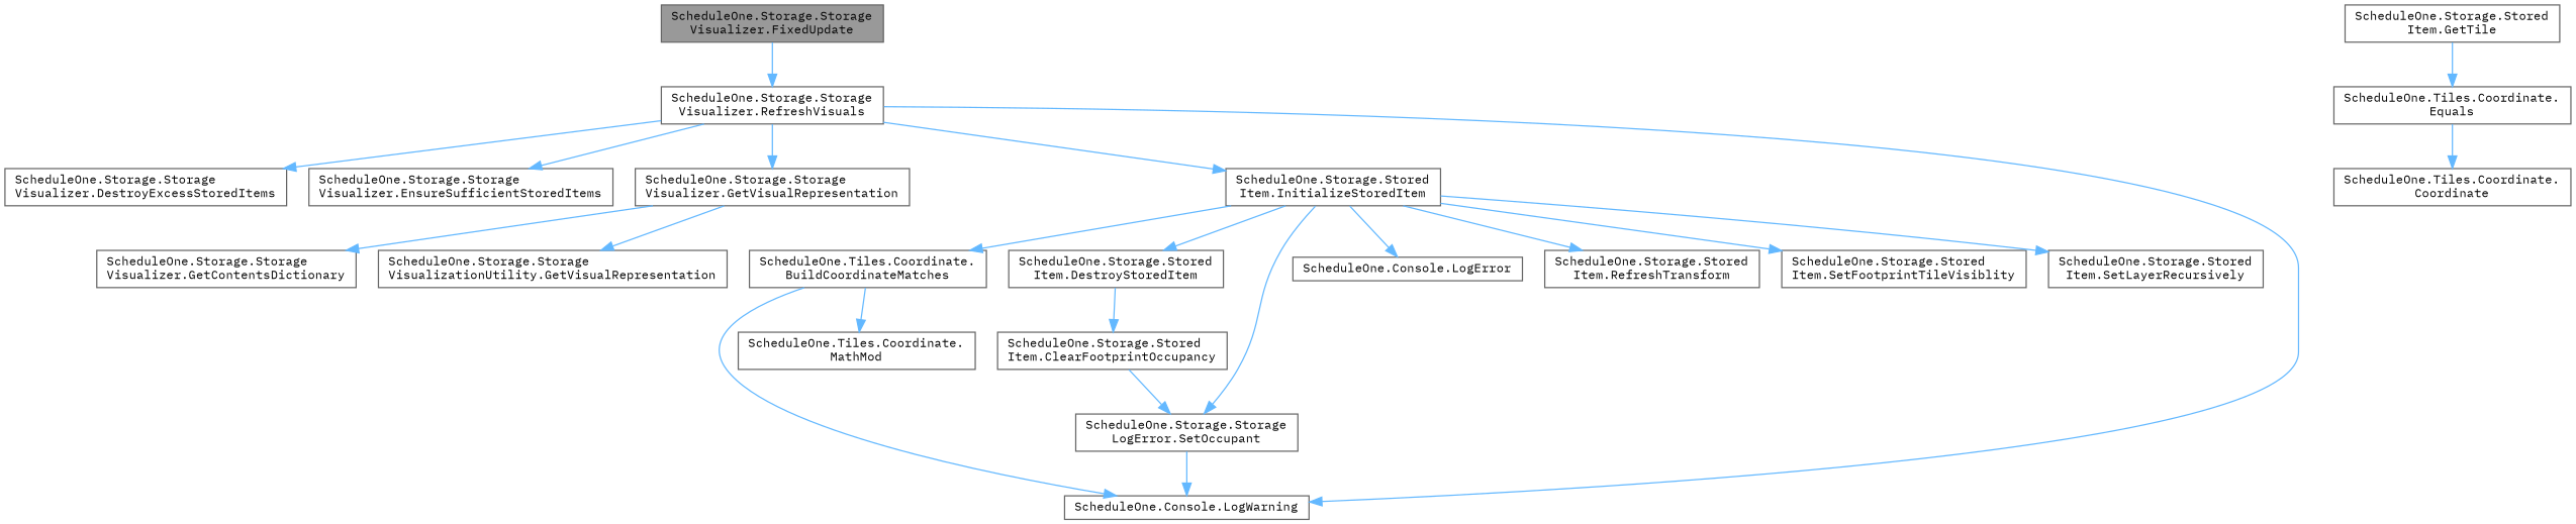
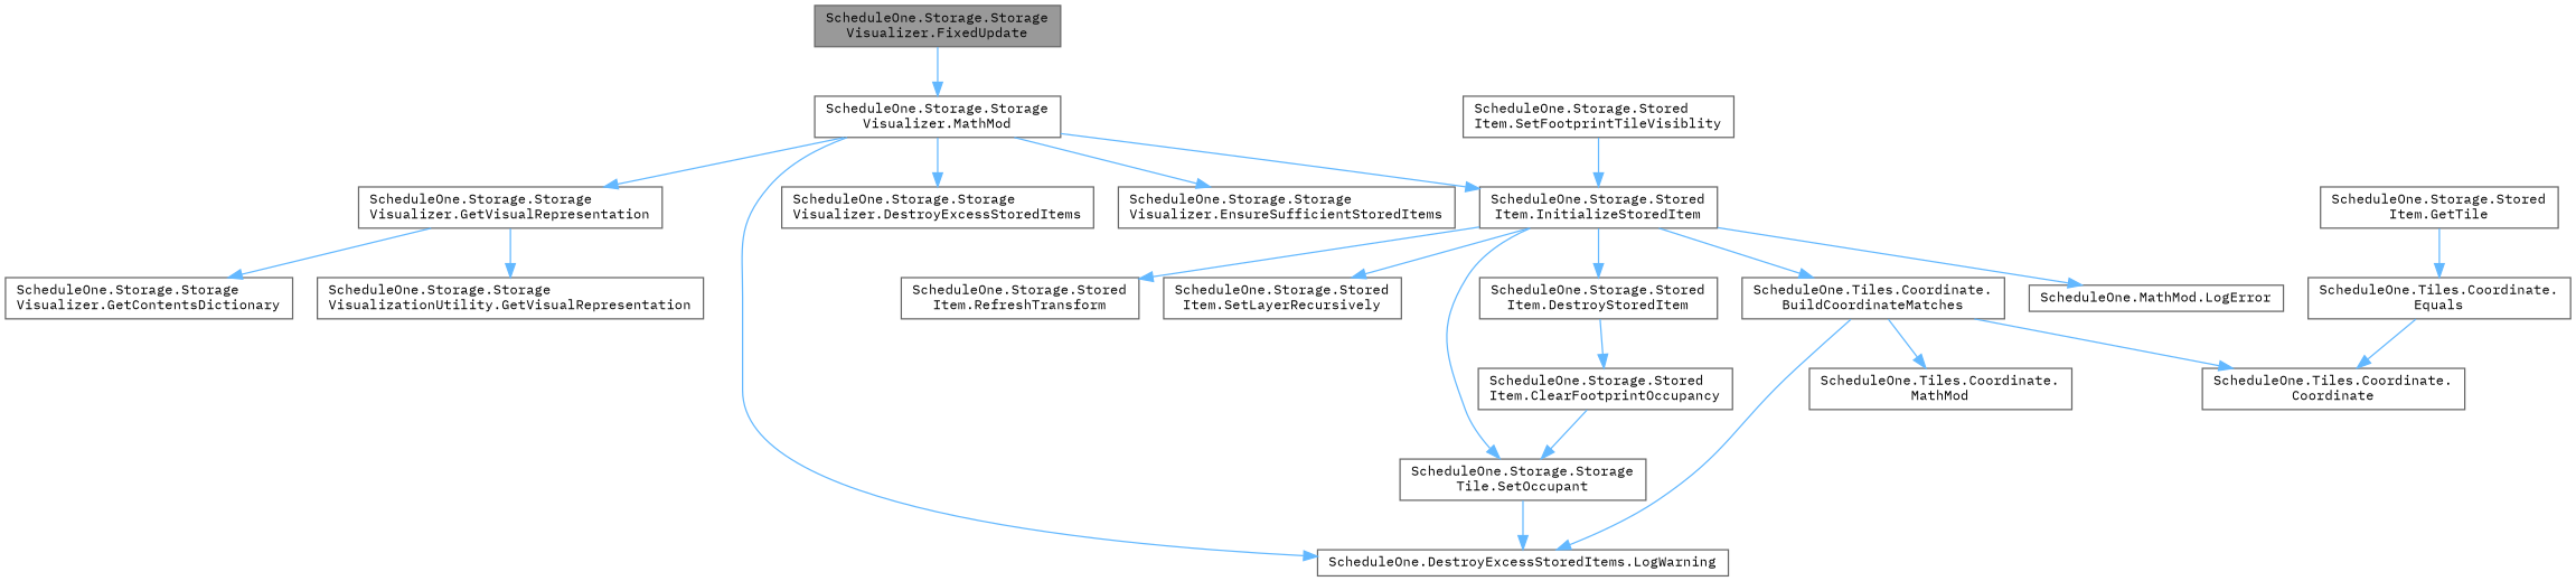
  digraph {
    fontname="IBM Plex Mono"
    rankdir=TB
    node [color=grey40 fillcolor=white fontname="IBM Plex Mono" fontsize=10 shape=box style=filled]
    edge [color=steelblue1 fontname="IBM Plex Mono" fontsize=10 labelfontname=Helvetica labelfontsize=10 style=solid]
    n1 [color=gray40 fillcolor=grey60 fontcolor=black height=0.2 label="ScheduleOne.Storage.Storage\lVisualizer.FixedUpdate" width=0.4]
-   n2 [height=0.2 label="ScheduleOne.Storage.Storage\lVisualizer.RefreshVisuals" width=0.4]
+   n2 [height=0.2 label="ScheduleOne.Storage.Storage\lVisualizer.MathMod" width=0.4]
    n3 [height=0.2 label="ScheduleOne.Storage.Storage\lVisualizer.DestroyExcessStoredItems" width=0.4]
    n4 [height=0.2 label="ScheduleOne.Storage.Storage\lVisualizer.EnsureSufficientStoredItems" width=0.4]
    n5 [height=0.2 label="ScheduleOne.Storage.Storage\lVisualizer.GetVisualRepresentation" width=0.4]
    n6 [height=0.2 label="ScheduleOne.Storage.Stored\lItem.InitializeStoredItem" width=0.4]
-   n7 [height=0.2 label="ScheduleOne.Console.LogWarning" width=0.4]
+   n7 [height=0.2 label="ScheduleOne.DestroyExcessStoredItems.LogWarning" width=0.4]
    n8 [height=0.2 label="ScheduleOne.Storage.Storage\lVisualizer.GetContentsDictionary" width=0.4]
    n9 [height=0.2 label="ScheduleOne.Storage.Storage\lVisualizationUtility.GetVisualRepresentation" width=0.4]
    n10 [height=0.2 label="ScheduleOne.Tiles.Coordinate.\lBuildCoordinateMatches" width=0.4]
    n11 [height=0.2 label="ScheduleOne.Storage.Stored\lItem.DestroyStoredItem" width=0.4]
-   n12 [height=0.2 label="ScheduleOne.Storage.Storage\lLogError.SetOccupant" width=0.4]
-   n13 [height=0.2 label="ScheduleOne.Console.LogError" width=0.4]
+   n12 [height=0.2 label="ScheduleOne.Storage.Storage\lTile.SetOccupant" width=0.4]
+   n13 [height=0.2 label="ScheduleOne.MathMod.LogError" width=0.4]
    n14 [height=0.2 label="ScheduleOne.Storage.Stored\lItem.RefreshTransform" width=0.4]
    n15 [height=0.2 label="ScheduleOne.Storage.Stored\lItem.SetFootprintTileVisiblity" width=0.4]
    n16 [height=0.2 label="ScheduleOne.Storage.Stored\lItem.SetLayerRecursively" width=0.4]
    n17 [height=0.2 label="ScheduleOne.Tiles.Coordinate.\lCoordinate" width=0.4]
    n18 [height=0.2 label="ScheduleOne.Tiles.Coordinate.\lMathMod" width=0.4]
    n19 [height=0.2 label="ScheduleOne.Storage.Stored\lItem.ClearFootprintOccupancy" width=0.4]
    n20 [height=0.2 label="ScheduleOne.Storage.Stored\lItem.GetTile" width=0.4]
    n21 [height=0.2 label="ScheduleOne.Tiles.Coordinate.\lEquals" width=0.4]
    n1 -> n2
    n2 -> n3
    n2 -> n4
    n2 -> n5
    n2 -> n6
    n2 -> n7
    n5 -> n8
    n5 -> n9
    n6 -> n10
    n6 -> n11
    n6 -> n12
    n6 -> n13
    n6 -> n14
-   n6 -> n15
+   n15 -> n6
    n6 -> n16
    n10 -> n7
+   n10 -> n17
    n10 -> n18
    n11 -> n19
    n12 -> n7
    n19 -> n12
    n20 -> n21
    n21 -> n17
  }
